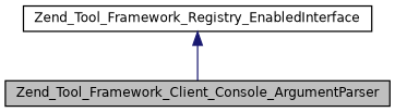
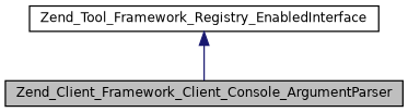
  digraph {
    node [color=black fontname=Helvetica fontsize=10 shape=record style=filled]
-   n1 [fillcolor=grey75 fontcolor=black height=0.2 label=Zend_Tool_Framework_Client_Console_ArgumentParser width=0.4]
+   n1 [fillcolor=grey75 fontcolor=black height=0.2 label=Zend_Client_Framework_Client_Console_ArgumentParser width=0.4]
    n2 [fillcolor=white height=0.2 label=Zend_Tool_Framework_Registry_EnabledInterface width=0.4]
    n2 -> n1 [color=midnightblue dir=back fontname=Helvetica fontsize=10 labelfontname=Helvetica labelfontsize=10 style=solid]
  }
